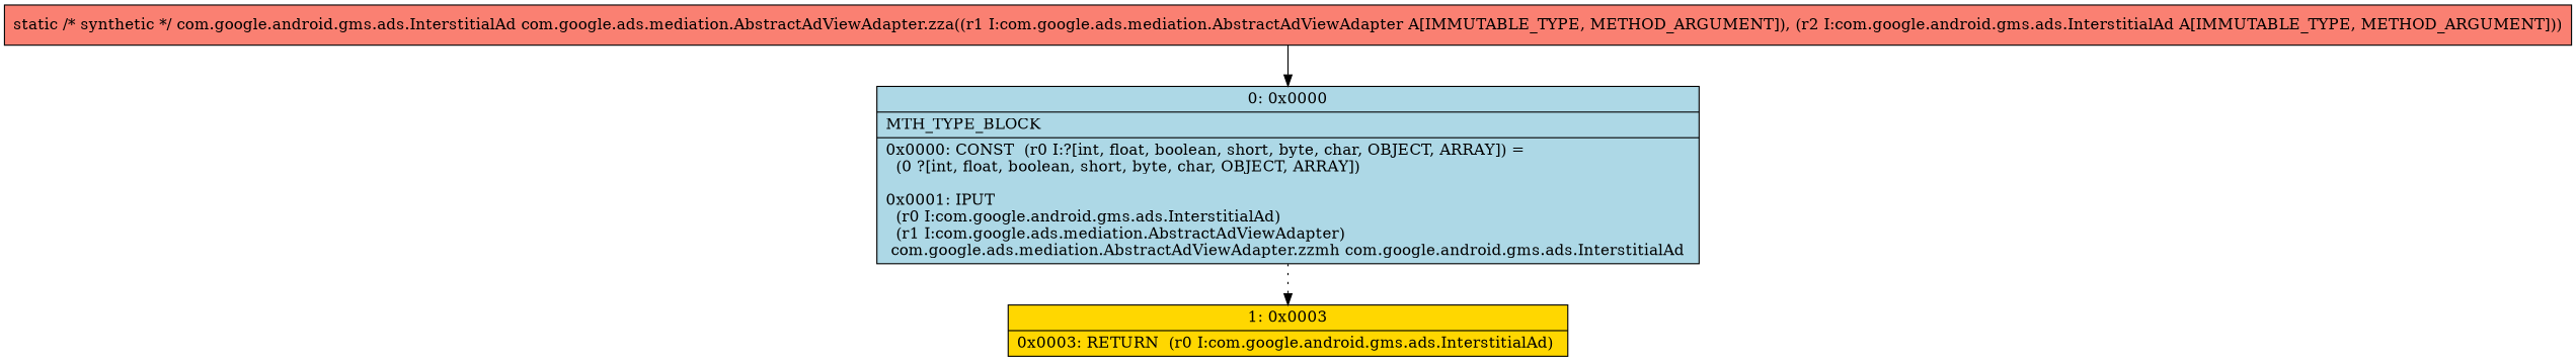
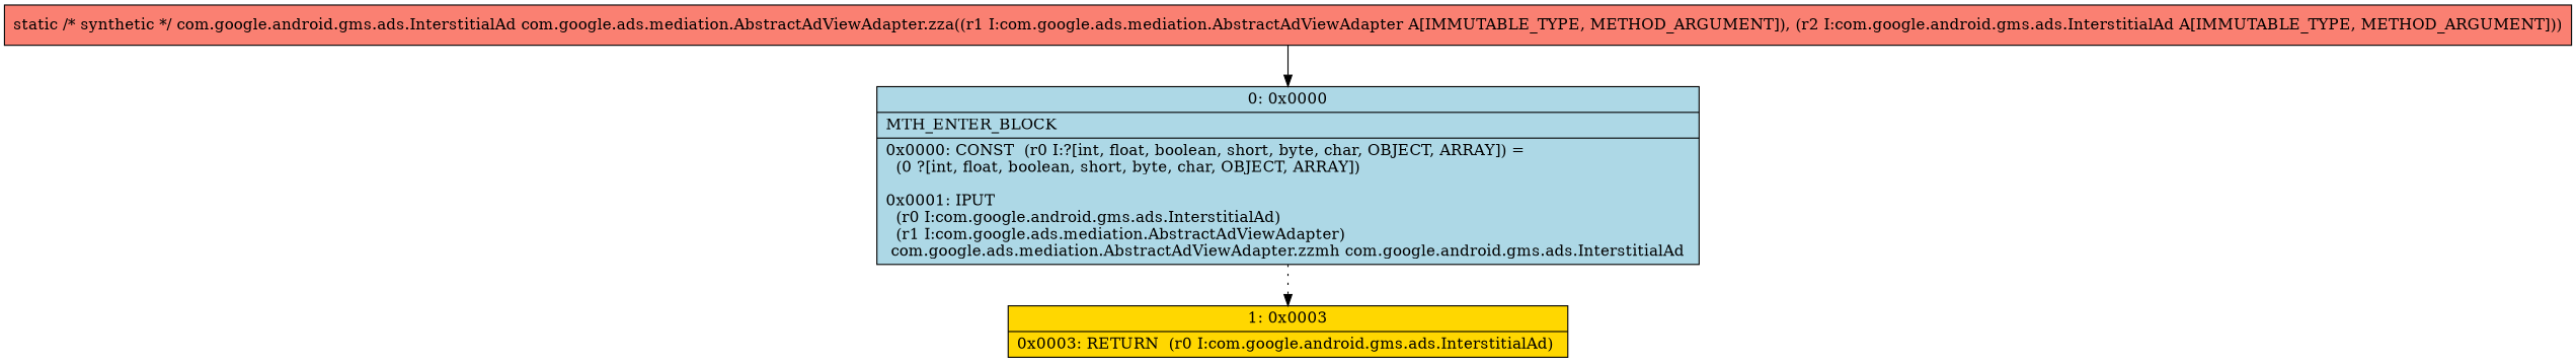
  digraph {
    node [shape=record style=filled]
-   n1 [label="{0\:\ 0x0000|MTH_TYPE_BLOCK\l|0x0000: CONST  (r0 I:?[int, float, boolean, short, byte, char, OBJECT, ARRAY]) = \l  (0 ?[int, float, boolean, short, byte, char, OBJECT, ARRAY])\l \l0x0001: IPUT  \l  (r0 I:com.google.android.gms.ads.InterstitialAd)\l  (r1 I:com.google.ads.mediation.AbstractAdViewAdapter)\l com.google.ads.mediation.AbstractAdViewAdapter.zzmh com.google.android.gms.ads.InterstitialAd \l}" fillcolor=lightblue]
+   n1 [label="{0\:\ 0x0000|MTH_ENTER_BLOCK\l|0x0000: CONST  (r0 I:?[int, float, boolean, short, byte, char, OBJECT, ARRAY]) = \l  (0 ?[int, float, boolean, short, byte, char, OBJECT, ARRAY])\l \l0x0001: IPUT  \l  (r0 I:com.google.android.gms.ads.InterstitialAd)\l  (r1 I:com.google.ads.mediation.AbstractAdViewAdapter)\l com.google.ads.mediation.AbstractAdViewAdapter.zzmh com.google.android.gms.ads.InterstitialAd \l}" fillcolor=lightblue]
    n2 [label="{1\:\ 0x0003|0x0003: RETURN  (r0 I:com.google.android.gms.ads.InterstitialAd) \l}" fillcolor=gold]
    n3 [label="{static \/* synthetic *\/ com.google.android.gms.ads.InterstitialAd com.google.ads.mediation.AbstractAdViewAdapter.zza((r1 I:com.google.ads.mediation.AbstractAdViewAdapter A[IMMUTABLE_TYPE, METHOD_ARGUMENT]), (r2 I:com.google.android.gms.ads.InterstitialAd A[IMMUTABLE_TYPE, METHOD_ARGUMENT])) }" fillcolor=salmon]
    n1 -> n2 [style=dotted]
    n3 -> n1 [style=solid]
  }
